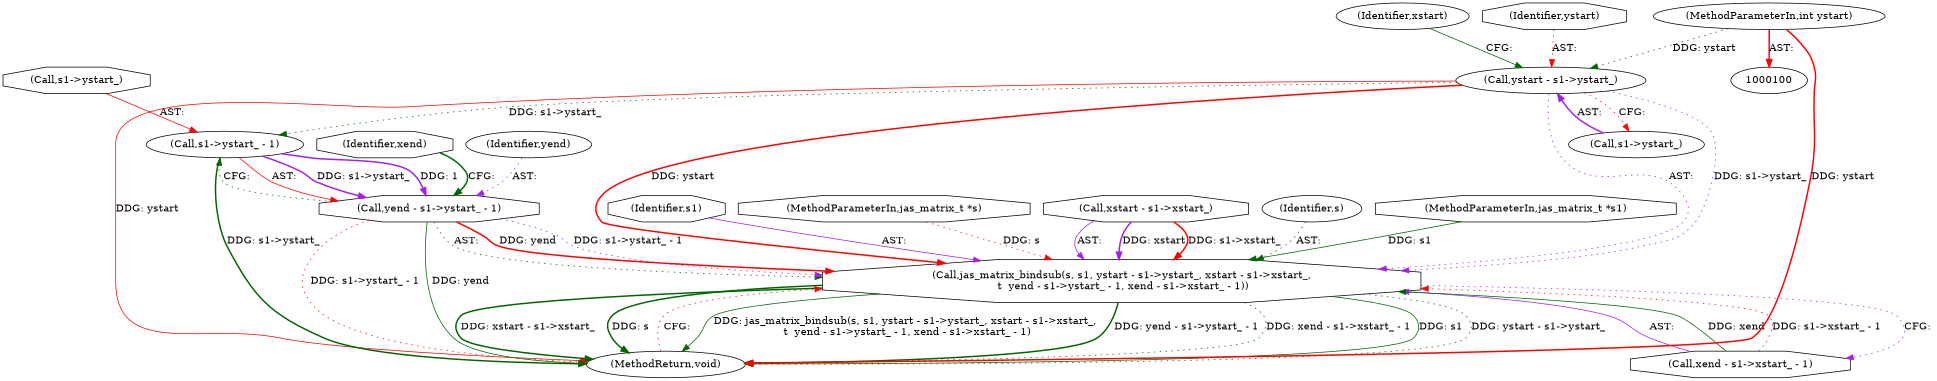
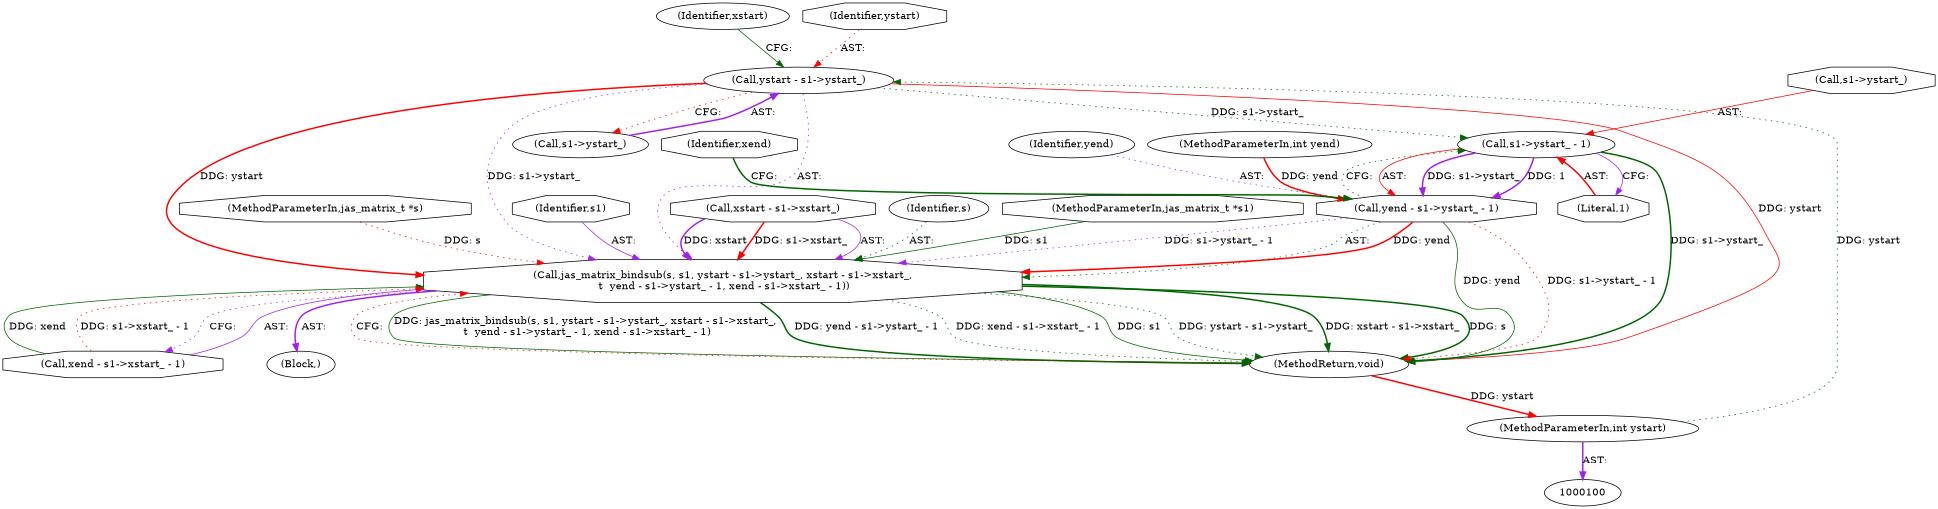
  digraph {
    node [shape=ellipse]
    edge [color=darkgreen style=dotted]
    n1 [label="(Call,ystart - s1->ystart_)"]
    n2 [label="(Call,jas_matrix_bindsub(s, s1, ystart - s1->ystart_, xstart - s1->xstart_,\n \t  yend - s1->ystart_ - 1, xend - s1->xstart_ - 1))" shape=octagon]
    n3 [label="(Call,s1->ystart_ - 1)"]
    n4 [label="(Call,s1->ystart_)"]
    n5 [label="(MethodReturn,void)"]
+   n6 [label="(Block,)"]
    n7 [label="(Call,xend - s1->xstart_ - 1)" shape=octagon]
    n8 [label="(Call,yend - s1->ystart_ - 1)" shape=octagon]
+   n9 [label="(Literal,1)" shape=octagon]
    n10 [label="(MethodParameterIn,int ystart)"]
    1000100
    n12 [label="(Identifier,xstart)"]
    n13 [label="(Identifier,s1)" shape=octagon]
    n14 [label="(Call,s1->ystart_)" shape=octagon]
    n15 [label="(Identifier,yend)"]
    n16 [label="(MethodParameterIn,jas_matrix_t *s)" shape=octagon]
    n17 [label="(Call,xstart - s1->xstart_)" shape=octagon]
    n18 [label="(Identifier,s)"]
+   n19 [label="(MethodParameterIn,int yend)"]
    n20 [label="(MethodParameterIn,jas_matrix_t *s1)" shape=octagon]
    n21 [label="(Identifier,xend)" shape=octagon]
    n22 [label="(Identifier,ystart)" shape=octagon]
    n1 -> n2 [color=purple label="AST: "]
    n1 -> n2 [color=red label="DDG: ystart" style=bold]
    n1 -> n2 [color=purple label="DDG: s1->ystart_"]
    n1 -> n3 [label="DDG: s1->ystart_"]
    n1 -> n4 [color=red label="CFG: "]
    n1 -> n5 [color=red label="DDG: ystart" style=solid]
    n2 -> n5 [label="DDG: jas_matrix_bindsub(s, s1, ystart - s1->ystart_, xstart - s1->xstart_,\n \t  yend - s1->ystart_ - 1, xend - s1->xstart_ - 1)" style=solid]
    n2 -> n5 [label="DDG: yend - s1->ystart_ - 1" style=bold]
    n2 -> n5 [label="DDG: xend - s1->xstart_ - 1"]
    n2 -> n5 [label="DDG: s1" style=solid]
    n2 -> n5 [label="DDG: ystart - s1->ystart_"]
    n2 -> n5 [label="DDG: xstart - s1->xstart_" style=bold]
    n2 -> n5 [label="DDG: s" style=bold]
+   n2 -> n6 [color=purple label="AST: " style=bold]
    n2 -> n7 [color=purple label="CFG: "]
    n3 -> n5 [label="DDG: s1->ystart_" style=bold]
    n3 -> n8 [color=red label="AST: " style=solid]
    n3 -> n8 [color=purple label="DDG: s1->ystart_" style=bold]
    n3 -> n8 [color=purple label="DDG: 1" style=bold]
+   n3 -> n9 [color=purple label="CFG: " style=solid]
    n4 -> n1 [color=purple label="AST: " style=bold]
    n5 -> n2 [color=red label="CFG: "]
    n7 -> n2 [color=purple label="AST: " style=solid]
    n7 -> n2 [label="DDG: xend" style=solid]
    n7 -> n2 [color=red label="DDG: s1->xstart_ - 1"]
    n8 -> n2 [label="AST: "]
    n8 -> n2 [color=red label="DDG: yend" style=bold]
    n8 -> n2 [color=purple label="DDG: s1->ystart_ - 1"]
    n8 -> n3 [label="CFG: "]
    n8 -> n5 [color=red label="DDG: s1->ystart_ - 1"]
    n8 -> n5 [label="DDG: yend" style=solid]
+   n9 -> n3 [color=red label="AST: " style=bold]
    n10 -> n1 [label="DDG: ystart"]
-   n10 -> n5 [color=red label="DDG: ystart" style=bold]
-   n10 -> 1000100 [color=red label="AST: " style=bold]
+   n5 -> n10 [color=red label="DDG: ystart" style=bold]
+   n10 -> 1000100 [color=purple label="AST: " style=bold]
    n12 -> n1 [label="CFG: " style=solid]
    n13 -> n2 [color=purple label="AST: " style=solid]
    n14 -> n3 [color=red label="AST: " style=solid]
    n15 -> n8 [color=purple label="AST: "]
    n16 -> n2 [color=red label="DDG: s"]
    n17 -> n2 [color=purple label="AST: " style=solid]
    n17 -> n2 [color=purple label="DDG: xstart" style=bold]
    n17 -> n2 [color=red label="DDG: s1->xstart_" style=bold]
    n18 -> n2 [label="AST: "]
+   n19 -> n8 [color=red label="DDG: yend" style=bold]
    n20 -> n2 [label="DDG: s1" style=solid]
    n21 -> n8 [label="CFG: " style=bold]
    n22 -> n1 [color=red label="AST: "]
  }
